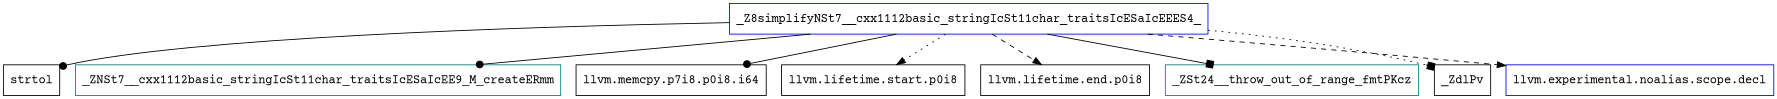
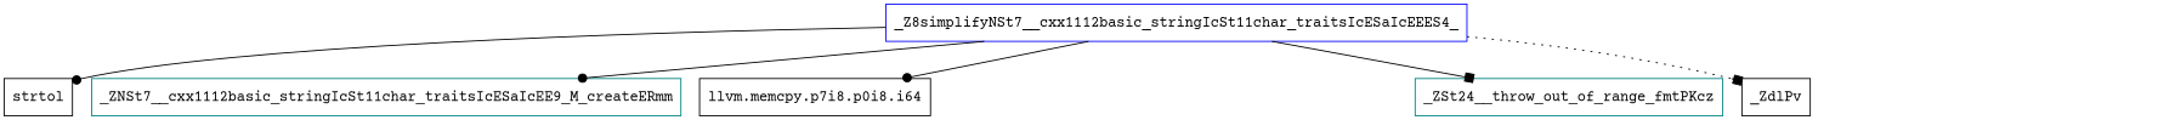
  digraph {
    fontname="Courier Prime"
    node [color=black fontname="Courier Prime" shape=box]
    edge [arrowhead=dot fontname="Courier Prime" style=solid]
    n1 [color=blue label=_Z8simplifyNSt7__cxx1112basic_stringIcSt11char_traitsIcESaIcEEES4_]
    n2 [label=strtol]
    n3 [color=teal label=_ZNSt7__cxx1112basic_stringIcSt11char_traitsIcESaIcEE9_M_createERmm]
    n4 [label="llvm.memcpy.p7i8.p0i8.i64"]
-   n5 [label="llvm.lifetime.start.p0i8"]
-   n6 [label="llvm.lifetime.end.p0i8"]
    n7 [color=teal label=_ZSt24__throw_out_of_range_fmtPKcz]
    n8 [label=_ZdlPv]
-   n9 [color=blue label="llvm.experimental.noalias.scope.decl"]
    n1 -> n2
    n1 -> n3
    n1 -> n4
-   n1 -> n5 [arrowhead=normal style=dotted]
-   n1 -> n6 [arrowhead=normal style=dashed]
    n1 -> n7 [arrowhead=box]
    n1 -> n8 [arrowhead=box style=dotted]
-   n1 -> n9 [arrowhead=normal style=dashed]
  }
